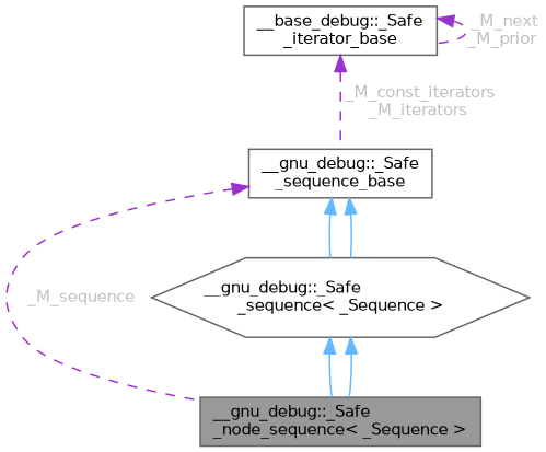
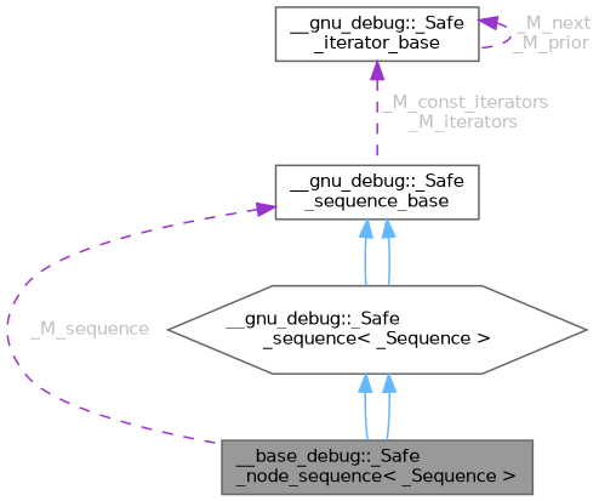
  digraph {
    node [color=gray40 fillcolor=white fontname=Helvetica fontsize=10 shape=box style=filled]
    edge [color=steelblue1 dir=back fontname=Helvetica fontsize=10 labelfontname=Helvetica labelfontsize=10 style=solid]
-   n1 [fillcolor=grey60 fontcolor=black height=0.2 label="__gnu_debug::_Safe\l_node_sequence\< _Sequence \>" width=0.4]
+   n1 [fillcolor=grey60 fontcolor=black height=0.2 label="__base_debug::_Safe\l_node_sequence\< _Sequence \>" width=0.4]
    n2 [height=0.2 label="__gnu_debug::_Safe\l_sequence\< _Sequence \>" shape=hexagon width=0.4]
    n3 [height=0.2 label="__gnu_debug::_Safe\l_sequence_base" width=0.4]
-   n4 [height=0.2 label="__base_debug::_Safe\l_iterator_base" width=0.4]
+   n4 [height=0.2 label="__gnu_debug::_Safe\l_iterator_base" width=0.4]
    n2 -> n1
    n2 -> n1
    n3 -> n1 [color=darkorchid3 fontcolor=grey label=" _M_sequence" style=dashed]
    n3 -> n2
    n3 -> n2
    n4 -> n3 [color=darkorchid3 fontcolor=grey label=" _M_const_iterators\n_M_iterators" style=dashed]
    n4 -> n4 [color=darkorchid3 fontcolor=grey label=" _M_next\n_M_prior" style=dashed]
  }
